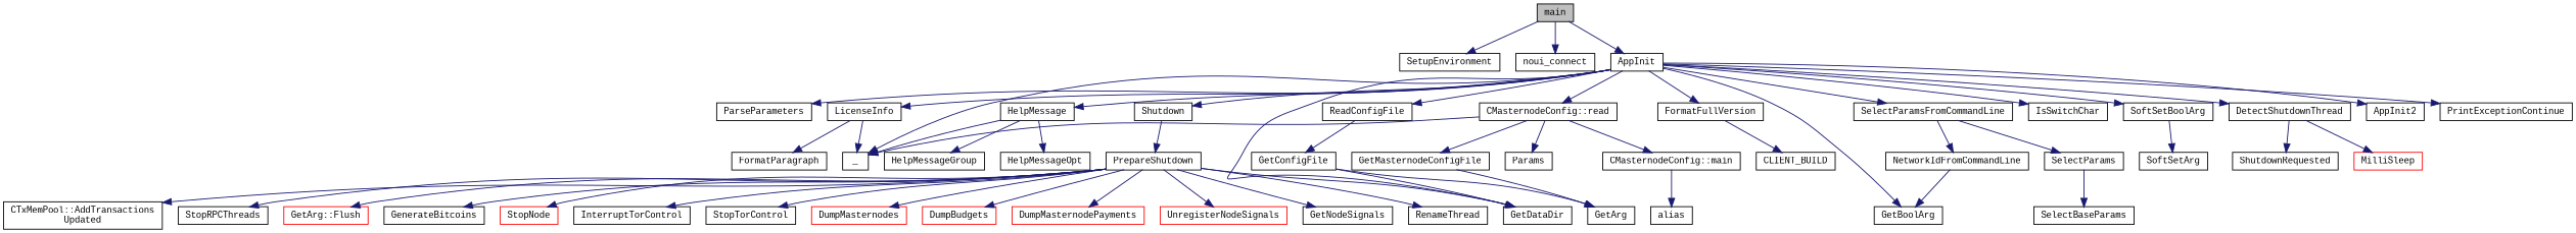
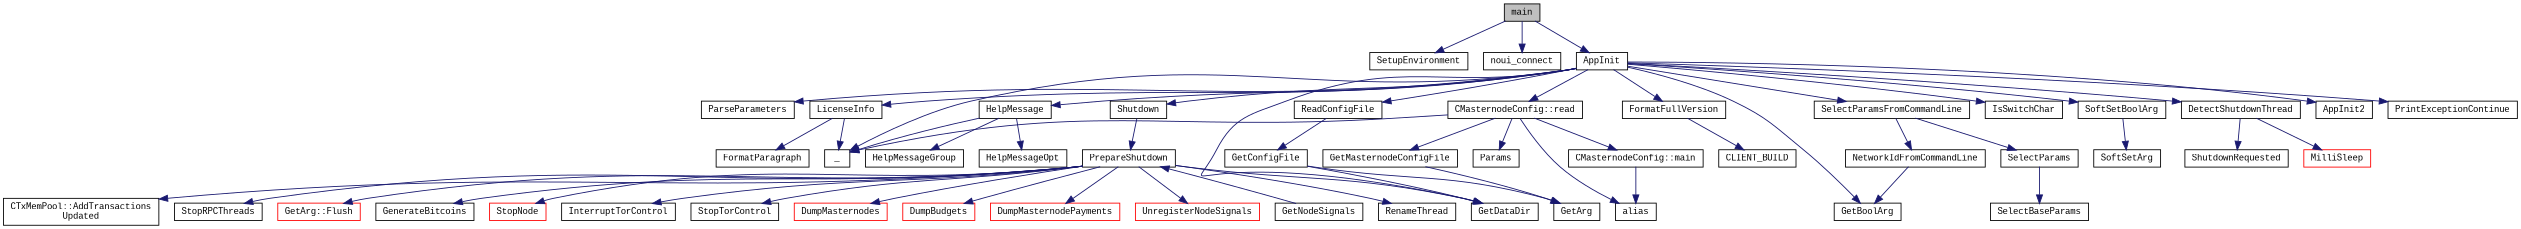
  digraph {
    fontname="Liberation Mono"
    rankdir=TB
    node [color=black fillcolor=white fontname="Liberation Mono" fontsize=10 shape=record style=filled]
    edge [color=midnightblue fontname="Liberation Mono" fontsize=10 labelfontname=Helvetica labelfontsize=10 style=solid]
    n1 [fillcolor=grey75 fontcolor=black height=0.2 label=main width=0.4]
    n2 [height=0.2 label=SetupEnvironment width=0.4]
    n3 [height=0.2 label=noui_connect width=0.4]
    n4 [height=0.2 label=AppInit width=0.4]
    n5 [height=0.2 label=ParseParameters width=0.4]
    n6 [height=0.2 label=_ width=0.4]
    n7 [height=0.2 label=FormatFullVersion width=0.4]
    n8 [height=0.2 label=LicenseInfo width=0.4]
    n9 [height=0.2 label=HelpMessage width=0.4]
    n10 [height=0.2 label=GetDataDir width=0.4]
    n11 [height=0.2 label=ReadConfigFile width=0.4]
    n12 [height=0.2 label=SelectParamsFromCommandLine width=0.4]
    n13 [height=0.2 label=GetBoolArg width=0.4]
    n14 [height=0.2 label="CMasternodeConfig::read" width=0.4]
    n15 [height=0.2 label=IsSwitchChar width=0.4]
    n16 [height=0.2 label=SoftSetBoolArg width=0.4]
    n17 [height=0.2 label=DetectShutdownThread width=0.4]
    n18 [height=0.2 label=AppInit2 width=0.4]
    n19 [height=0.2 label=PrintExceptionContinue width=0.4]
    n20 [height=0.2 label=Shutdown width=0.4]
    n21 [height=0.2 label=CLIENT_BUILD width=0.4]
    n22 [height=0.2 label=FormatParagraph width=0.4]
    n23 [height=0.2 label=HelpMessageGroup width=0.4]
    n24 [height=0.2 label=HelpMessageOpt width=0.4]
    n25 [height=0.2 label=GetConfigFile width=0.4]
    n26 [height=0.2 label=NetworkIdFromCommandLine width=0.4]
    n27 [height=0.2 label=SelectParams width=0.4]
    n28 [height=0.2 label=GetMasternodeConfigFile width=0.4]
    n29 [height=0.2 label=alias width=0.4]
    n30 [height=0.2 label=Params width=0.4]
    n31 [height=0.2 label="CMasternodeConfig::main" width=0.4]
    n32 [height=0.2 label=SoftSetArg width=0.4]
    n33 [height=0.2 label=ShutdownRequested width=0.4]
    n34 [color=red height=0.2 label=MilliSleep width=0.4]
    n35 [height=0.2 label=PrepareShutdown width=0.4]
    n36 [height=0.2 label=GetArg width=0.4]
    n37 [height=0.2 label=SelectBaseParams width=0.4]
    n38 [height=0.2 label=RenameThread width=0.4]
    n39 [height=0.2 label="CTxMemPool::AddTransactions\lUpdated" width=0.4]
    n40 [height=0.2 label=StopRPCThreads width=0.4]
    n41 [color=red height=0.2 label="GetArg::Flush" width=0.4]
    n42 [height=0.2 label=GenerateBitcoins width=0.4]
    n43 [color=red height=0.2 label=StopNode width=0.4]
    n44 [height=0.2 label=InterruptTorControl width=0.4]
    n45 [height=0.2 label=StopTorControl width=0.4]
    n46 [color=red height=0.2 label=DumpMasternodes width=0.4]
    n47 [color=red height=0.2 label=DumpBudgets width=0.4]
    n48 [color=red height=0.2 label=DumpMasternodePayments width=0.4]
    n49 [color=red height=0.2 label=UnregisterNodeSignals width=0.4]
    n50 [height=0.2 label=GetNodeSignals width=0.4]
    n1 -> n2
    n1 -> n3
    n1 -> n4
    n4 -> n5
    n4 -> n6
    n4 -> n7
    n4 -> n8
    n4 -> n9
    n4 -> n10
    n4 -> n11
    n4 -> n12
    n4 -> n13
    n4 -> n14
    n4 -> n15
    n4 -> n16
    n4 -> n17
    n4 -> n18
    n4 -> n19
    n4 -> n20
    n7 -> n21
    n8 -> n6
    n8 -> n22
    n9 -> n6
    n9 -> n23
    n9 -> n24
    n11 -> n25
    n12 -> n26
    n12 -> n27
    n14 -> n6
    n14 -> n28
+   n14 -> n29
    n14 -> n30
    n14 -> n31
    n16 -> n32
    n17 -> n33
    n17 -> n34
    n20 -> n35
    n25 -> n10
    n25 -> n36
    n26 -> n13
    n27 -> n37
    n28 -> n36
    n31 -> n29
    n35 -> n10
    n35 -> n38
    n35 -> n39
    n35 -> n40
    n35 -> n41
    n35 -> n42
    n35 -> n43
    n35 -> n44
    n35 -> n45
    n35 -> n46
    n35 -> n47
    n35 -> n48
    n35 -> n49
-   n35 -> n50
+   n50 -> n35
  }
